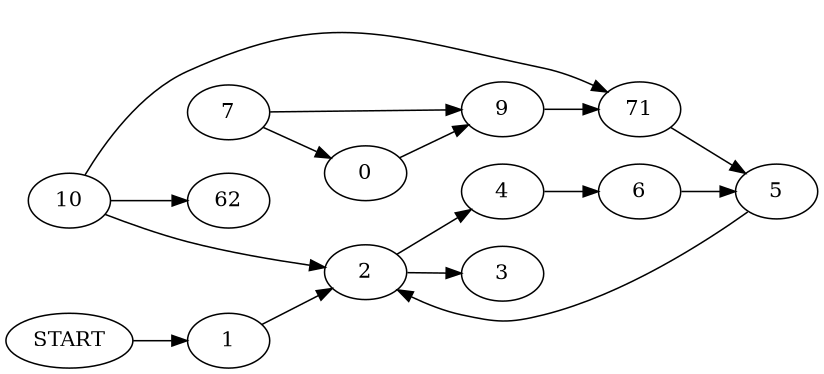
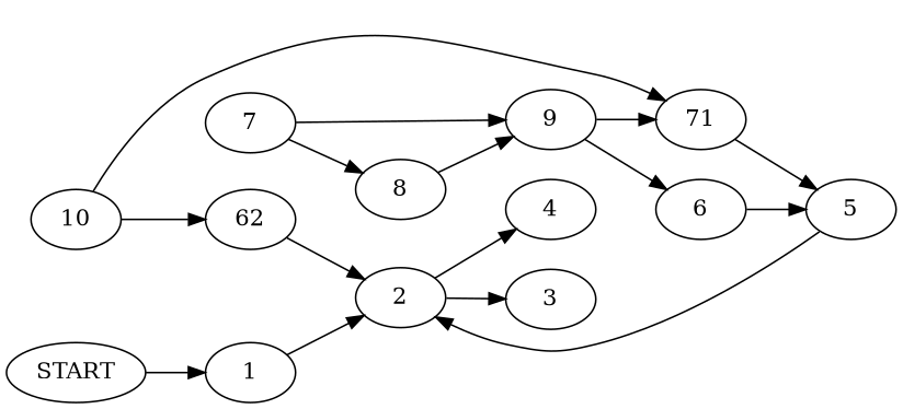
  digraph {
    rankdir=LR
    n1 [label=START]
    1
    2
    3
    4
    6
    5
    7
-   8 [label=0]
+   8
    9
    n11 [label=71]
    10
    n13 [label=62]
    n1 -> 1
    1 -> 2
    2 -> 3
    2 -> 4
-   4 -> 6
+   9 -> 6
    6 -> 5
    5 -> 2
    7 -> 8
    7 -> 9
    8 -> 9
    9 -> n11
    n11 -> 5
    10 -> n11
    10 -> n13
-   10 -> 2
+   n13 -> 2
  }
